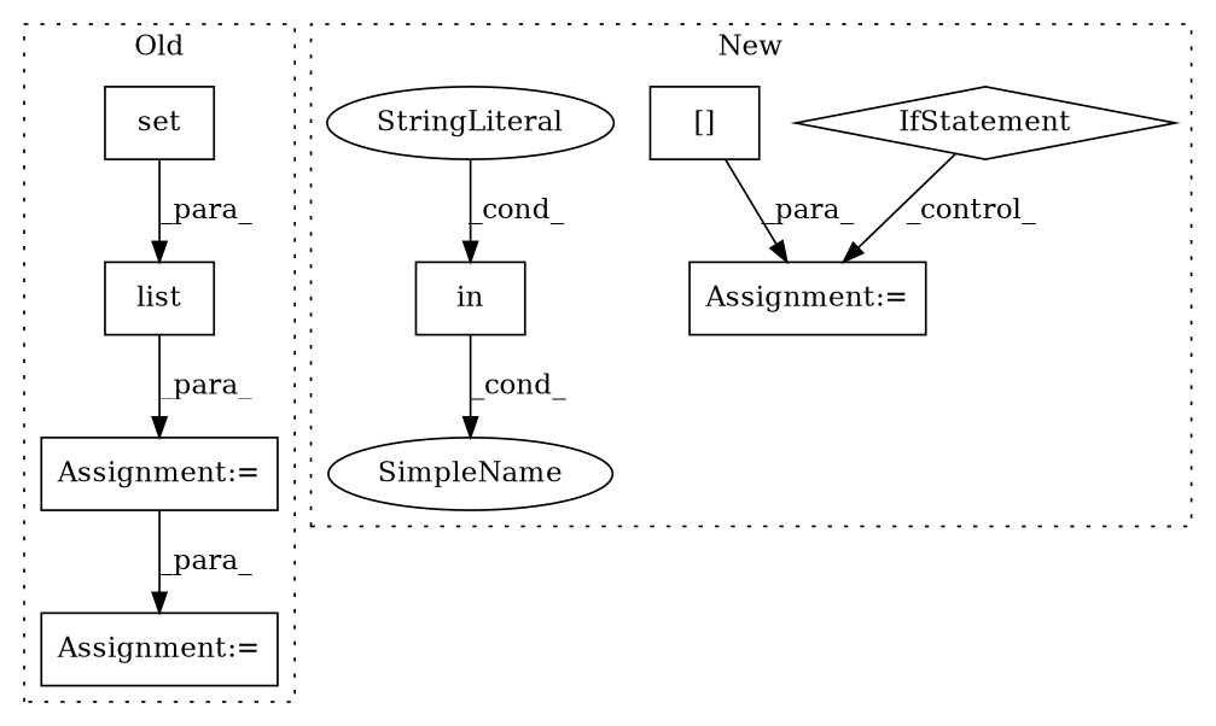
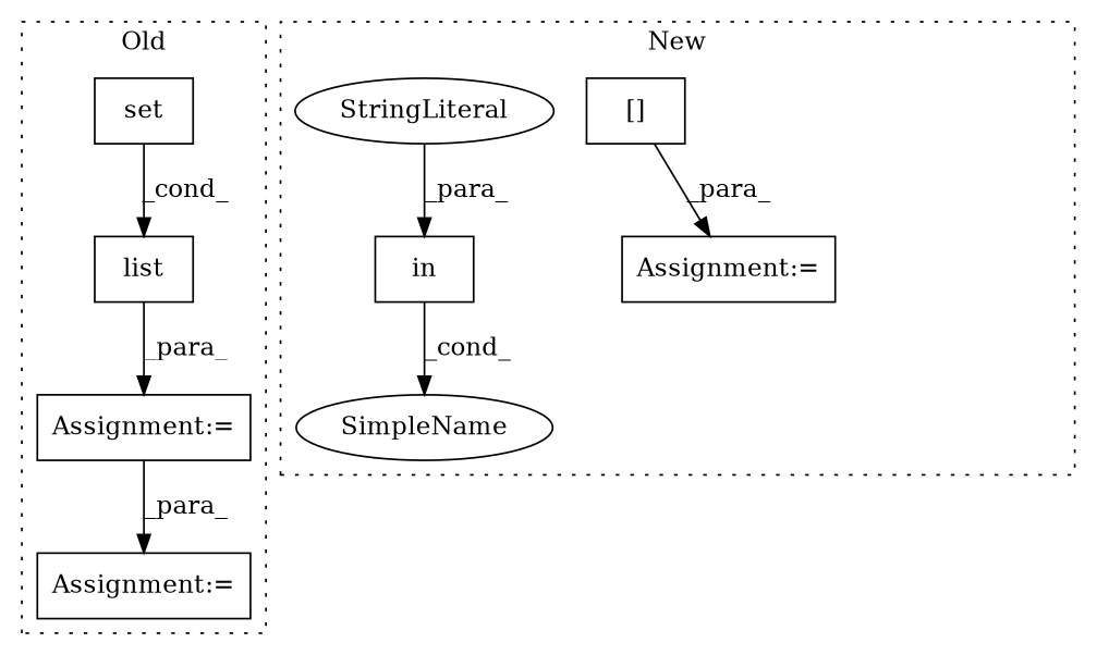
  digraph {
    node [a=7 l=1 s=488 shape=box]
    n1 [a=32 l="4,1" label=set s="1378,1403"]
    n2 [label="Assignment:=" s=1372]
    n3 [l=26 label="Assignment:=" s=1542]
    n4 [a=32 l="5,1" label=list s="1373,1404"]
    n5 [a=105 l=17 label=in]
-   n6 [a=25 l="10,2" label=IfStatement s="478,505" shape=diamond]
    n7 [label="Assignment:=" s=522]
    n8 [a=42 label=SimpleName shape=ellipse l="" s=""]
    n9 [a=2 l="7,1" label="[]" s="523,537"]
    n10 [a=45 l=7 label=StringLiteral shape=ellipse]
    subgraph cluster_1 {
      label=Old
      style=dotted
      n1
      n2
      n3
      n4
    }
    subgraph cluster_2 {
      label=New
      style=dotted
      n5
-     n6
      n7
      n8
      n9
      n10
    }
-   n1 -> n4 [label=_para_]
+   n1 -> n4 [label=_cond_]
    n2 -> n3 [label=_para_]
    n4 -> n2 [label=_para_]
    n5 -> n8 [label=_cond_]
-   n6 -> n7 [label=_control_]
    n9 -> n7 [label=_para_]
-   n10 -> n5 [label=_cond_]
+   n10 -> n5 [label=_para_]
  }
